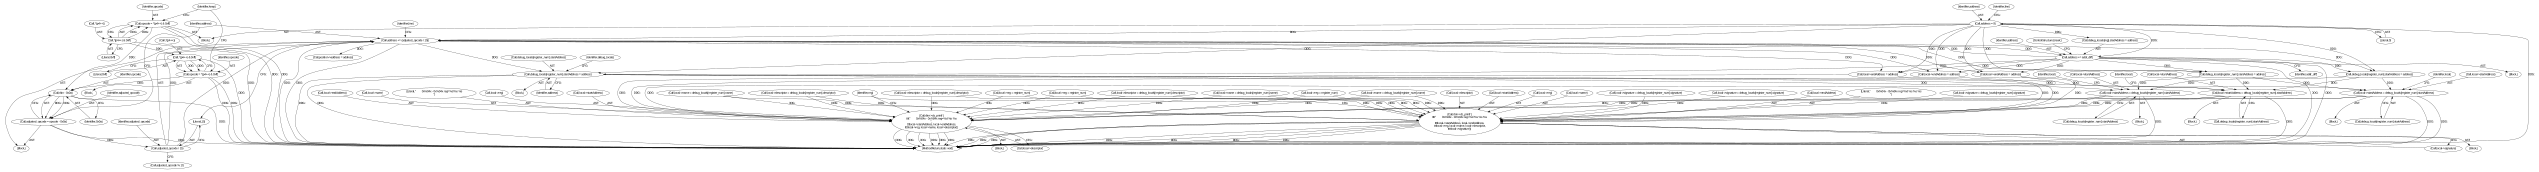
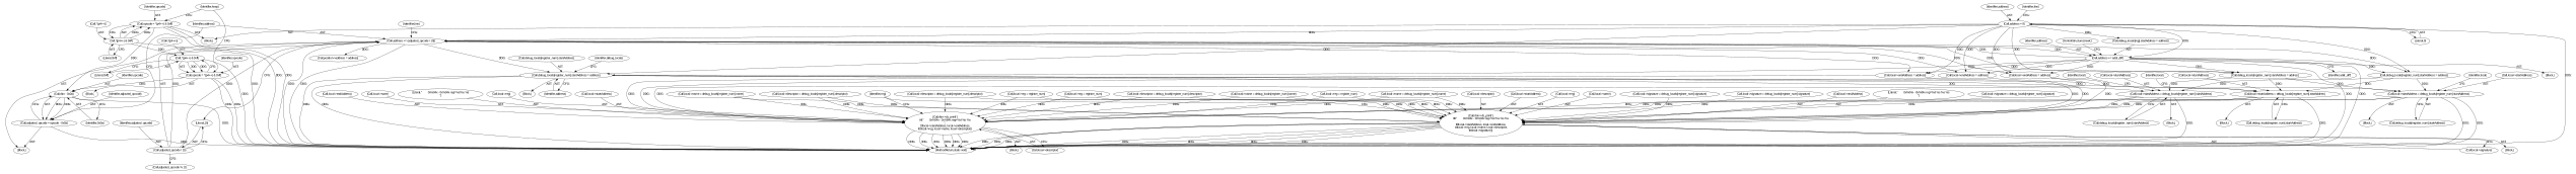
  digraph {
    fontname="Liberation Sans"
    node [fontname="Liberation Sans"]
    edge [fontname="Liberation Sans"]
    n1 [label="(Call,debug_locals[register_num].startAddress = address)"]
    n2 [label="(Call,local->startAddress = debug_locals[register_num].startAddress)"]
    n3 [label="(Call,local->startAddress = debug_locals[register_num].startAddress)"]
    n4 [label="(Call,local->startAddress = debug_locals[register_num].startAddress)"]
    n5 [label="(Identifier,address)"]
    n6 [label="(MethodReturn,static void)"]
    n7 [label="(Block,)"]
    n8 [label="(Call,rbin->cb_printf (\n\t\t\t\t\"        0x%04x - 0x%04x reg=%d %s %s %s\n\",\n\t\t\t\tlocal->startAddress, local->endAddress,\n\t\t\t\tlocal->reg, local->name, local->descriptor,\n\t\t\t\tlocal->signature))"]
    n9 [label="(Call,rbin->cb_printf (\n\t\t\t\t\"        0x%04x - 0x%04x reg=%d %s %s\n\",\n\t\t\t\tlocal->startAddress, local->endAddress,\n\t\t\t\tlocal->reg, local->name, local->descriptor))"]
    n10 [label="(Block,)"]
    n11 [label="(Call,debug_locals[register_num].startAddress)"]
    n12 [label="(Call,debug_locals[register_num].startAddress)"]
    n13 [label="(Block,)"]
    n14 [label="(Block,)"]
    n15 [label="(Call,debug_locals[register_num].startAddress)"]
    n16 [label="(Call,address += (adjusted_opcode / 15))"]
    n17 [label="(Call,address += addr_diff)"]
    n18 [label="(Call,debug_locals[register_num].startAddress = address)"]
    n19 [label="(Call,local->endAddress = address)"]
    n20 [label="(Call,local->endAddress = address)"]
    n21 [label="(Call,debug_locals[register_num].startAddress = address)"]
    n22 [label="(Block,)"]
    n23 [label="(Call,local->endAddress = address)"]
    n24 [label="(Call,position->address = address)"]
    n25 [label="(Literal,15)"]
    n26 [label="(Call,adjusted_opcode / 15)"]
    n27 [label="(Call,adjusted_opcode % 15)"]
    n28 [label="(Identifier,addr_diff)"]
    n29 [label="(Block,)"]
    n30 [label="(Call,adjusted_opcode = opcode - 0x0a)"]
    n31 [label="(Call,rbin - 0x0a)"]
    n32 [label="(Identifier,0x0a)"]
    n33 [label="(Call,opcode = *(p4++) & 0xff)"]
    n34 [label="(Call,*(p4++) & 0xff)"]
    n35 [label="(Block,)"]
    n36 [label="(Call,*(p4++) & 0xff)"]
    n37 [label="(Literal,0xff)"]
    n38 [label="(Call,opcode = *(p4++) & 0xff)"]
    n39 [label="(Literal,0xff)"]
    n40 [label="(Block,)"]
    n41 [label="(Call,address = 9)"]
    n42 [label="(Call,debug_locals[reg].startAddress = address)"]
    n43 [label="(Literal,0)"]
    n44 [label="(Call,local->signature)"]
    n45 [label="(Block,)"]
    n46 [label="(Call,local->descriptor)"]
    n47 [label="(Block,)"]
    n48 [label="(Call,local->descriptor)"]
    n49 [label="(Identifier,reg)"]
    n50 [label="(Call,local->reg = register_num)"]
    n51 [label="(Call,local->startAddress)"]
    n52 [label="(Identifier,line)"]
    n53 [label="(Call,*(p4++))"]
    n54 [label="(Call,local->descriptor = debug_locals[register_num].descriptor)"]
    n55 [label="(Call,debug_locals[register_num].startAddress)"]
    n56 [label="(Call,local->startAddress)"]
    n57 [label="(Identifier,debug_locals)"]
    n58 [label="(Call,local->startAddress)"]
    n59 [label="(Call,local->reg = register_num)"]
    n60 [label="(Identifier,adjusted_opcode)"]
    n61 [label="(Identifier,local)"]
    n62 [label="(Call,local->name = debug_locals[register_num].name)"]
    n63 [label="(Call,local->reg)"]
    n64 [label="(Call,local->endAddress)"]
    n65 [label="(Identifier,local)"]
    n66 [label="(Call,local->name)"]
    n67 [label="(Identifier,keep)"]
    n68 [label="(Call,local->signature = debug_locals[register_num].signature)"]
    n69 [label="(Call,local->descriptor = debug_locals[register_num].descriptor)"]
    n70 [label="(Call,local->name)"]
    n71 [label="(Call,local->signature = debug_locals[register_num].signature)"]
    n72 [label="(Call,local->startAddress)"]
    n73 [label="(Literal,\"        0x%04x - 0x%04x reg=%d %s %s\n\")"]
    n74 [label="(Call,local->reg)"]
    n75 [label="(Call,local->endAddress)"]
    n76 [label="(Identifier,line)"]
    n77 [label="(Call,local->descriptor = debug_locals[register_num].descriptor)"]
    n78 [label="(Identifier,opcode)"]
    n79 [label="(Identifier,adjusted_opcode)"]
    n80 [label="(Call,*(p4++))"]
    n81 [label="(Call,local->reg = register_num)"]
    n82 [label="(Identifier,address)"]
    n83 [label="(Call,local->name = debug_locals[register_num].name)"]
    n84 [label="(Identifier,local)"]
    n85 [label="(Call,local->startAddress)"]
    n86 [label="(Identifier,opcode)"]
    n87 [label="(Identifier,address)"]
    n88 [label="(Call,local->name = debug_locals[register_num].name)"]
    n89 [label="(Literal,\"        0x%04x - 0x%04x reg=%d %s %s %s\n\")"]
    n90 [label="(Identifier,address)"]
    n91 [label="(ControlStructure,break;)"]
    n92 [label="(Identifier,opcode)"]
    n93 [label="(Call,local->signature = debug_locals[register_num].signature)"]
    n1 -> n2 [label="DDG: "]
    n1 -> n3 [label="DDG: "]
    n1 -> n4 [label="DDG: "]
    n1 -> n5 [label="CFG: "]
    n1 -> n6 [label="DDG: "]
    n1 -> n6 [label="DDG: "]
    n1 -> n7 [label="AST: "]
    n2 -> n6 [label="DDG: "]
    n2 -> n8 [label="DDG: "]
    n2 -> n9 [label="DDG: "]
    n2 -> n10 [label="AST: "]
    n2 -> n11 [label="CFG: "]
    n3 -> n6 [label="DDG: "]
    n3 -> n8 [label="DDG: "]
    n3 -> n9 [label="DDG: "]
    n3 -> n12 [label="CFG: "]
    n3 -> n13 [label="AST: "]
    n4 -> n6 [label="DDG: "]
    n4 -> n6 [label="DDG: "]
    n4 -> n8 [label="DDG: "]
    n4 -> n9 [label="DDG: "]
    n4 -> n14 [label="AST: "]
    n4 -> n15 [label="CFG: "]
    n5 -> n1 [label="AST: "]
    n8 -> n6 [label="DDG: "]
    n8 -> n6 [label="DDG: "]
    n8 -> n6 [label="DDG: "]
    n8 -> n6 [label="DDG: "]
    n8 -> n6 [label="DDG: "]
    n8 -> n6 [label="DDG: "]
    n8 -> n6 [label="DDG: "]
    n8 -> n44 [label="CFG: "]
    n8 -> n45 [label="AST: "]
    n9 -> n6 [label="DDG: "]
    n9 -> n6 [label="DDG: "]
    n9 -> n6 [label="DDG: "]
    n9 -> n6 [label="DDG: "]
    n9 -> n6 [label="DDG: "]
    n9 -> n6 [label="DDG: "]
    n9 -> n46 [label="CFG: "]
    n9 -> n47 [label="AST: "]
    n11 -> n2 [label="AST: "]
    n12 -> n3 [label="AST: "]
    n15 -> n4 [label="AST: "]
    n16 -> n1 [label="DDG: "]
    n16 -> n6 [label="DDG: "]
    n16 -> n6 [label="DDG: "]
    n16 -> n17 [label="DDG: "]
    n16 -> n18 [label="DDG: "]
    n16 -> n19 [label="DDG: "]
    n16 -> n20 [label="DDG: "]
    n16 -> n21 [label="DDG: "]
    n16 -> n22 [label="AST: "]
    n16 -> n23 [label="DDG: "]
    n16 -> n24 [label="DDG: "]
    n16 -> n25 [label="CFG: "]
    n17 -> n1 [label="DDG: "]
    n17 -> n6 [label="DDG: "]
    n17 -> n6 [label="DDG: "]
    n17 -> n16 [label="DDG: "]
    n17 -> n18 [label="DDG: "]
    n17 -> n19 [label="DDG: "]
    n17 -> n20 [label="DDG: "]
    n17 -> n21 [label="DDG: "]
    n17 -> n23 [label="DDG: "]
    n17 -> n28 [label="CFG: "]
    n17 -> n29 [label="AST: "]
    n18 -> n2 [label="DDG: "]
    n18 -> n3 [label="DDG: "]
    n18 -> n4 [label="DDG: "]
    n19 -> n8 [label="DDG: "]
    n19 -> n9 [label="DDG: "]
    n20 -> n8 [label="DDG: "]
    n20 -> n9 [label="DDG: "]
    n21 -> n2 [label="DDG: "]
    n21 -> n3 [label="DDG: "]
    n21 -> n4 [label="DDG: "]
    n23 -> n8 [label="DDG: "]
    n23 -> n9 [label="DDG: "]
    n25 -> n26 [label="AST: "]
    n26 -> n16 [label="AST: "]
    n26 -> n16 [label="DDG: "]
    n26 -> n16 [label="DDG: "]
    n26 -> n25 [label="CFG: "]
    n26 -> n27 [label="CFG: "]
    n30 -> n6 [label="DDG: "]
    n30 -> n22 [label="AST: "]
-   n30 -> n26 [label="DDG: "]
    n30 -> n31 [label="CFG: "]
    n31 -> n6 [label="DDG: "]
    n31 -> n30 [label="AST: "]
    n31 -> n30 [label="DDG: "]
    n31 -> n30 [label="DDG: "]
    n31 -> n32 [label="CFG: "]
    n32 -> n31 [label="AST: "]
    n33 -> n6 [label="DDG: "]
    n33 -> n6 [label="DDG: "]
    n33 -> n31 [label="DDG: "]
    n33 -> n34 [label="CFG: "]
    n33 -> n35 [label="AST: "]
    n34 -> n6 [label="DDG: "]
    n34 -> n33 [label="AST: "]
    n34 -> n33 [label="DDG: "]
    n34 -> n33 [label="DDG: "]
    n34 -> n36 [label="DDG: "]
    n34 -> n37 [label="CFG: "]
    n36 -> n6 [label="DDG: "]
    n36 -> n38 [label="AST: "]
    n36 -> n38 [label="DDG: "]
    n36 -> n38 [label="DDG: "]
    n36 -> n39 [label="CFG: "]
    n37 -> n34 [label="AST: "]
    n38 -> n6 [label="DDG: "]
    n38 -> n6 [label="DDG: "]
    n38 -> n31 [label="DDG: "]
    n38 -> n36 [label="CFG: "]
    n38 -> n40 [label="AST: "]
    n39 -> n36 [label="AST: "]
    n41 -> n1 [label="DDG: "]
    n41 -> n6 [label="DDG: "]
    n41 -> n16 [label="DDG: "]
    n41 -> n17 [label="DDG: "]
    n41 -> n18 [label="DDG: "]
    n41 -> n19 [label="DDG: "]
    n41 -> n20 [label="DDG: "]
    n41 -> n21 [label="DDG: "]
    n41 -> n23 [label="DDG: "]
    n41 -> n35 [label="AST: "]
    n41 -> n42 [label="DDG: "]
    n41 -> n43 [label="CFG: "]
    n42 -> n17 [label="AST: "]
    n43 -> n41 [label="AST: "]
    n44 -> n8 [label="AST: "]
    n46 -> n9 [label="AST: "]
    n48 -> n8 [label="AST: "]
    n49 -> n8 [label="CFG: "]
    n49 -> n9 [label="CFG: "]
    n50 -> n8 [label="DDG: "]
    n50 -> n9 [label="DDG: "]
    n51 -> n9 [label="AST: "]
    n52 -> n41 [label="CFG: "]
    n53 -> n34 [label="AST: "]
    n54 -> n8 [label="DDG: "]
    n54 -> n9 [label="DDG: "]
    n55 -> n1 [label="AST: "]
    n56 -> n4 [label="AST: "]
    n57 -> n1 [label="CFG: "]
    n58 -> n8 [label="AST: "]
    n59 -> n8 [label="DDG: "]
    n59 -> n9 [label="DDG: "]
    n60 -> n30 [label="AST: "]
    n61 -> n2 [label="CFG: "]
    n62 -> n8 [label="DDG: "]
    n62 -> n9 [label="DDG: "]
    n63 -> n8 [label="AST: "]
    n64 -> n9 [label="AST: "]
    n65 -> n3 [label="CFG: "]
    n66 -> n8 [label="AST: "]
    n67 -> n33 [label="CFG: "]
    n67 -> n38 [label="CFG: "]
    n68 -> n8 [label="DDG: "]
    n69 -> n8 [label="DDG: "]
    n69 -> n9 [label="DDG: "]
    n70 -> n9 [label="AST: "]
    n71 -> n8 [label="DDG: "]
    n72 -> n2 [label="AST: "]
    n73 -> n9 [label="AST: "]
    n74 -> n9 [label="AST: "]
    n75 -> n8 [label="AST: "]
    n76 -> n16 [label="CFG: "]
    n77 -> n8 [label="DDG: "]
    n77 -> n9 [label="DDG: "]
    n78 -> n38 [label="AST: "]
    n79 -> n26 [label="AST: "]
    n80 -> n36 [label="AST: "]
    n81 -> n8 [label="DDG: "]
    n81 -> n9 [label="DDG: "]
    n82 -> n17 [label="AST: "]
    n83 -> n8 [label="DDG: "]
    n83 -> n9 [label="DDG: "]
    n84 -> n4 [label="CFG: "]
    n85 -> n3 [label="AST: "]
    n86 -> n33 [label="AST: "]
    n87 -> n41 [label="AST: "]
    n88 -> n8 [label="DDG: "]
    n88 -> n9 [label="DDG: "]
    n89 -> n8 [label="AST: "]
    n90 -> n16 [label="AST: "]
    n90 -> n30 [label="CFG: "]
    n91 -> n17 [label="CFG: "]
    n92 -> n31 [label="AST: "]
    n93 -> n8 [label="DDG: "]
  }
